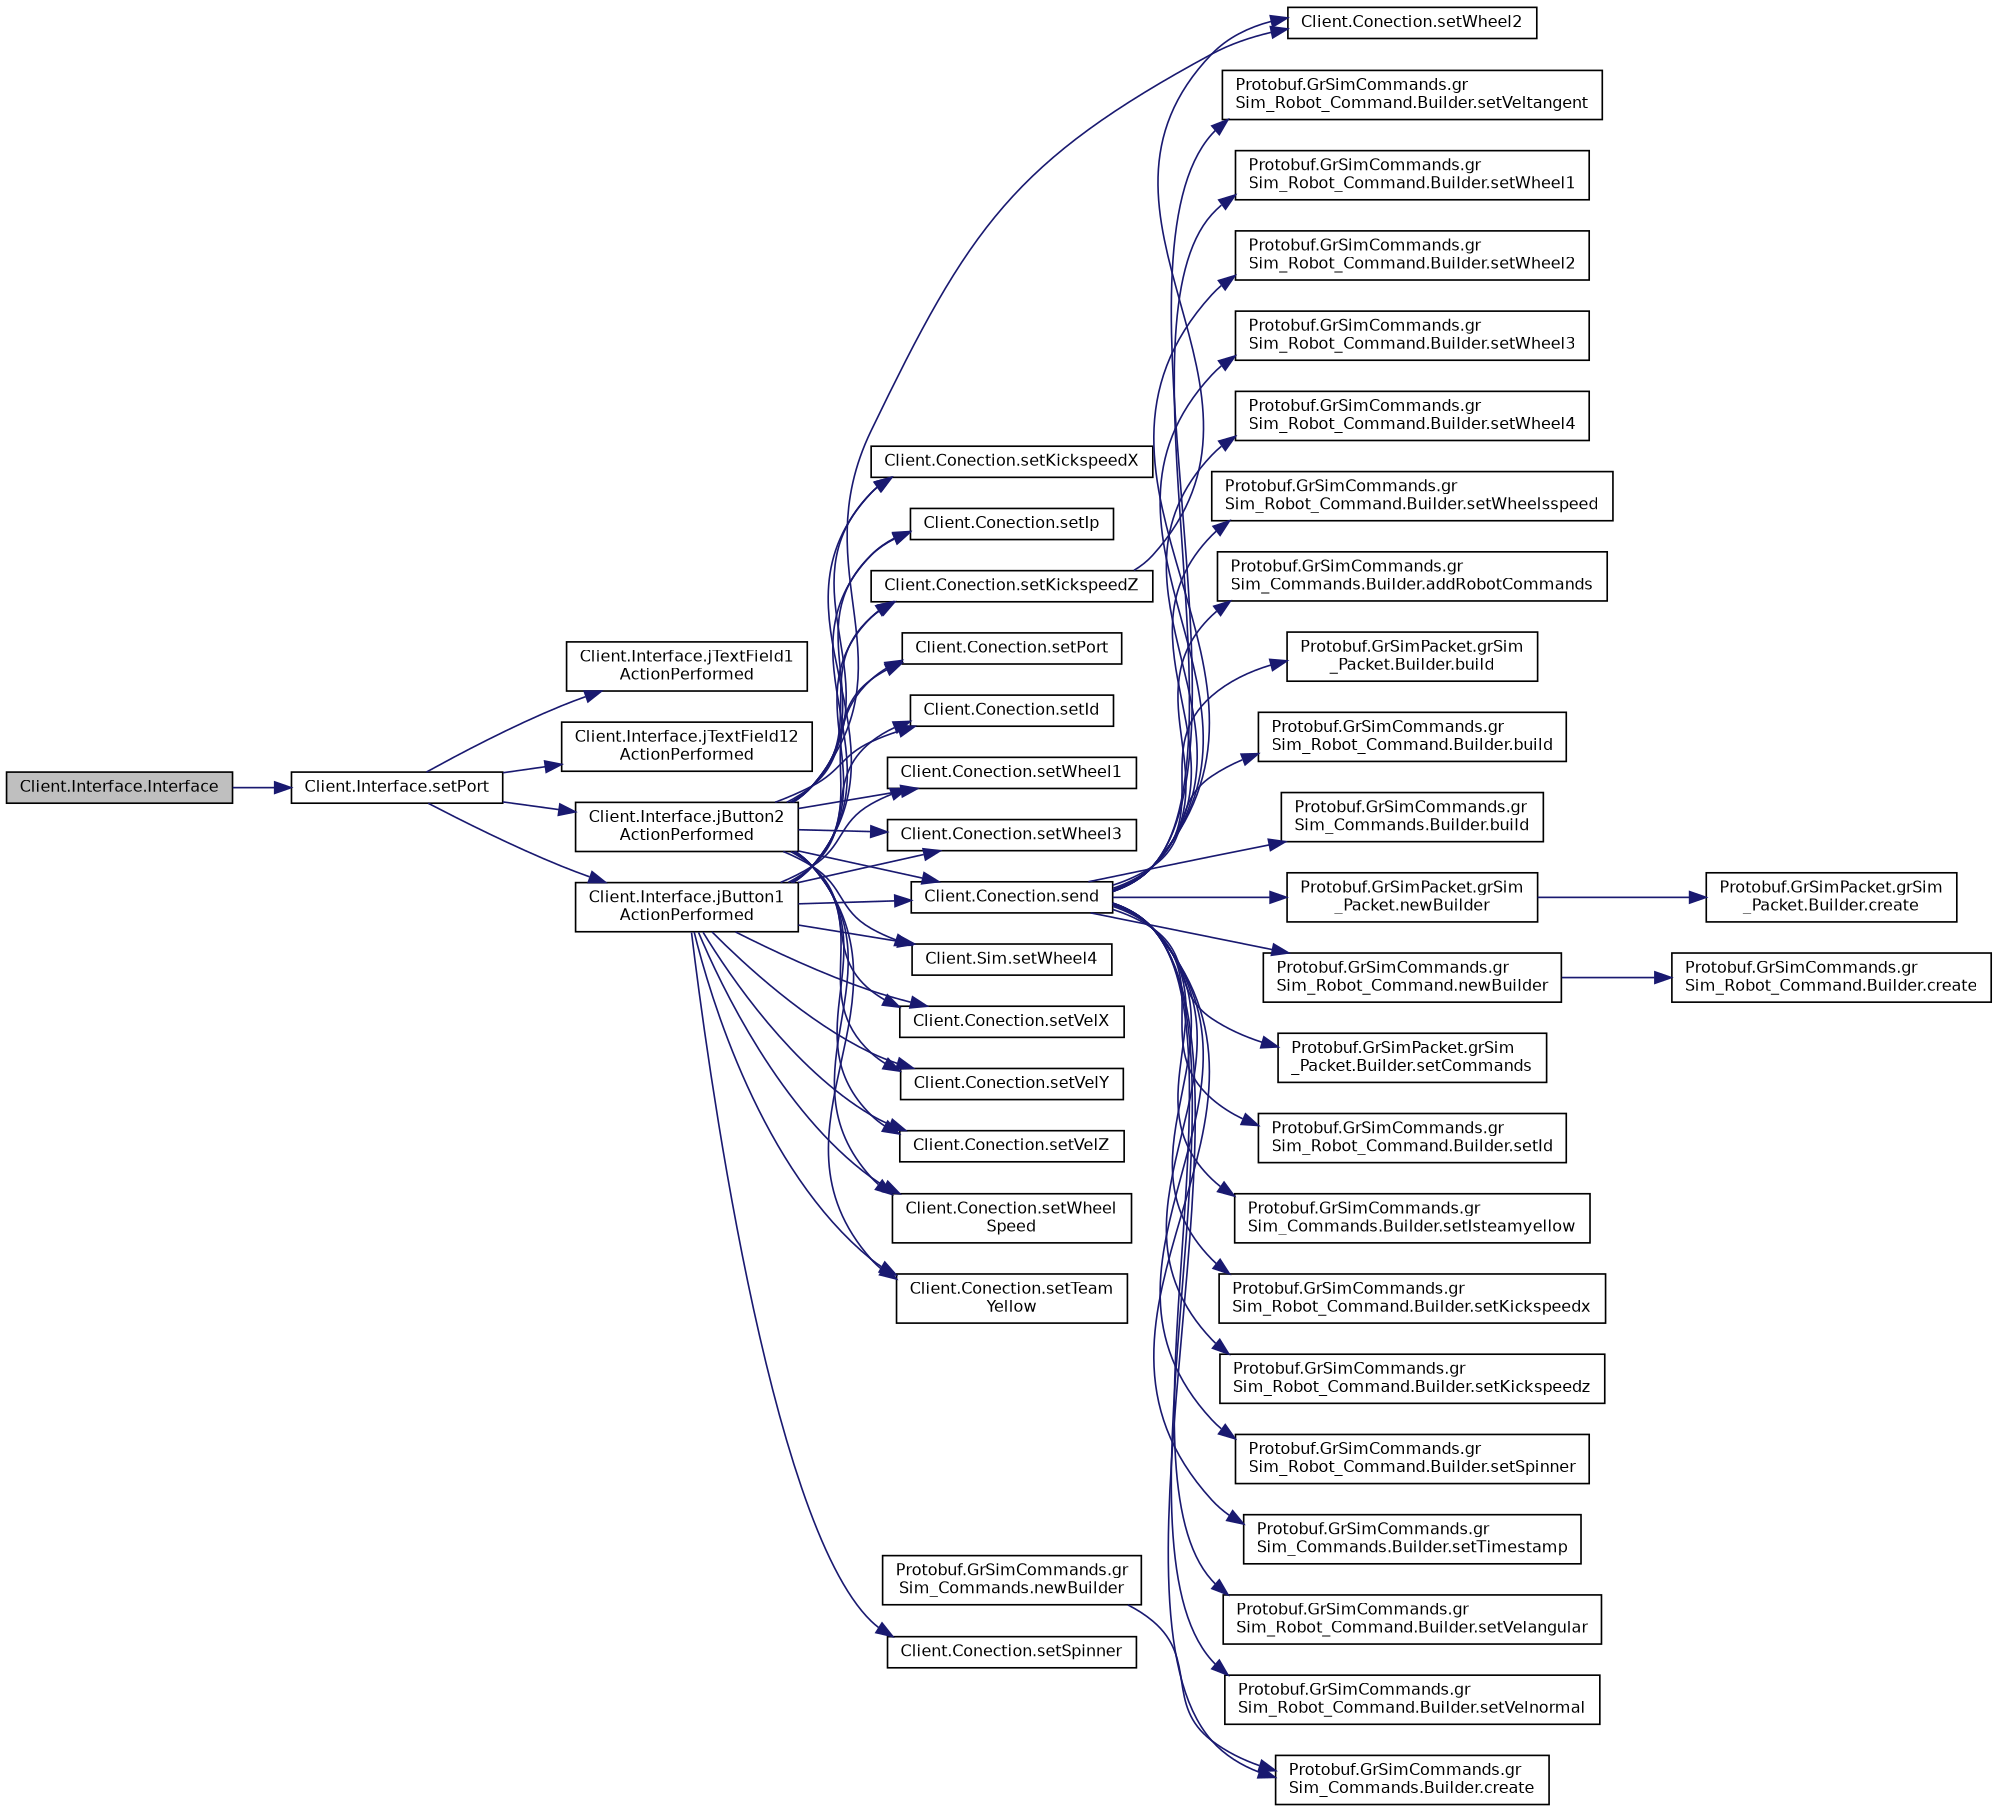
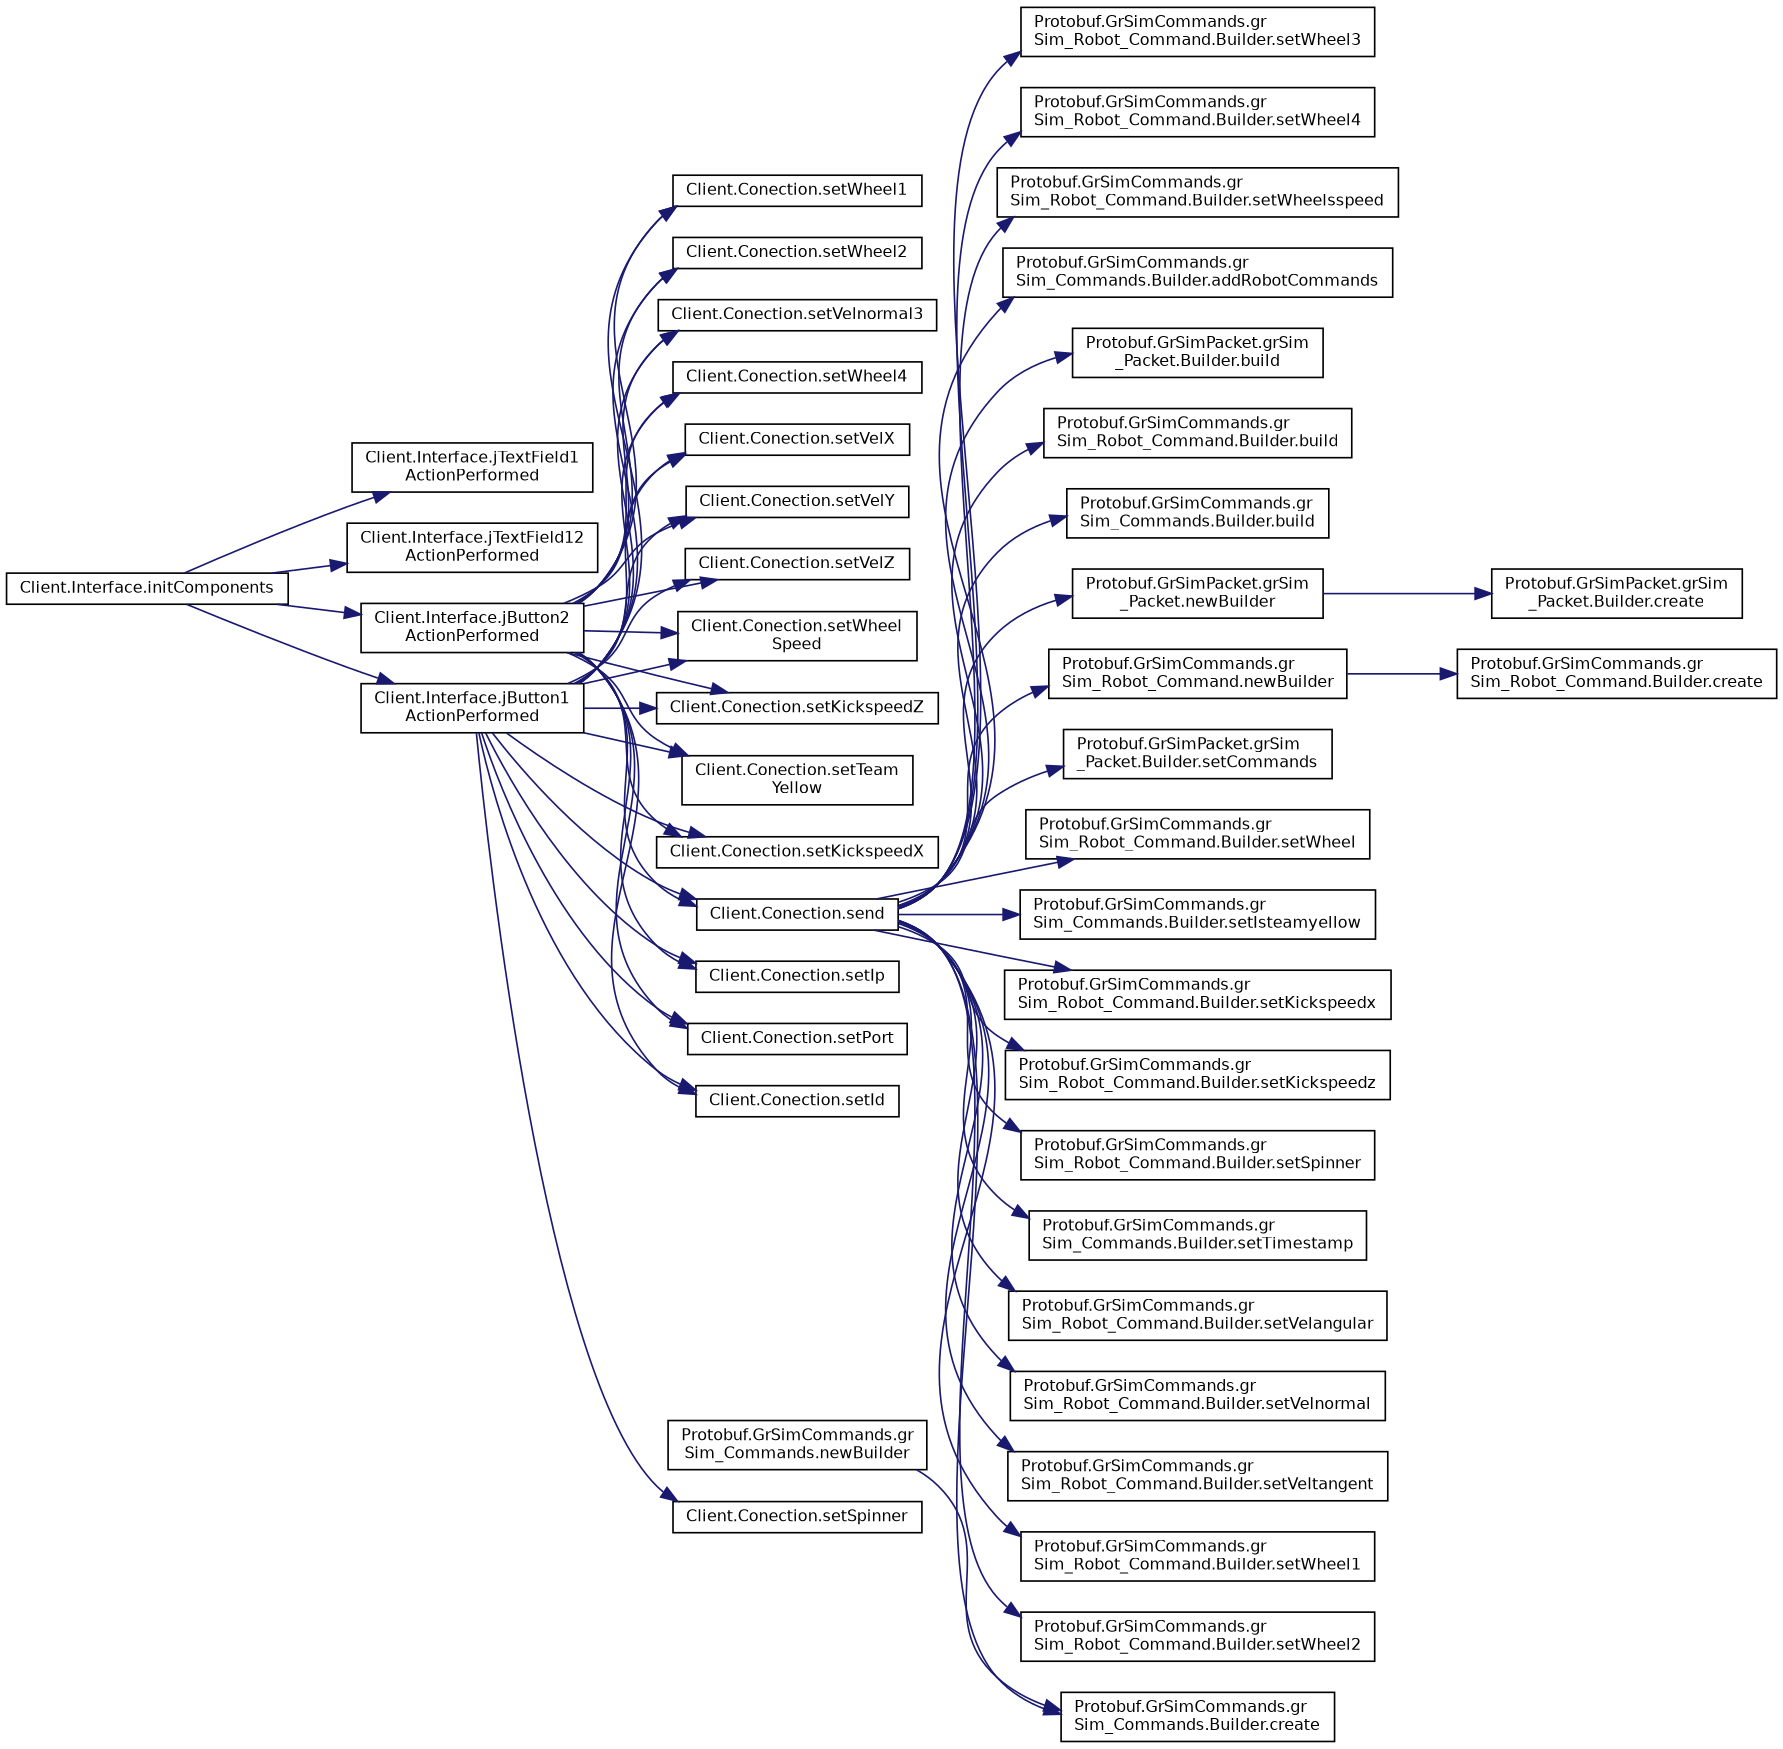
  digraph {
    rankdir=LR
    node [color=black fillcolor=white fontname=Helvetica fontsize=10 shape=record style=filled]
    edge [color=midnightblue fontname=Helvetica fontsize=10 labelfontname=Helvetica labelfontsize=10 style=solid]
-   n1 [fillcolor=grey75 fontcolor=black height=0.2 label="Client.Interface.Interface" width=0.4]
-   n2 [height=0.2 label="Client.Interface.setPort" width=0.4]
+   n2 [height=0.2 label="Client.Interface.initComponents" width=0.4]
    n3 [height=0.2 label="Client.Interface.jTextField1\lActionPerformed" width=0.4]
    n4 [height=0.2 label="Client.Interface.jTextField12\lActionPerformed" width=0.4]
    n5 [height=0.2 label="Client.Interface.jButton1\lActionPerformed" width=0.4]
    n6 [height=0.2 label="Client.Interface.jButton2\lActionPerformed" width=0.4]
    n7 [height=0.2 label="Client.Conection.setIp" width=0.4]
    n8 [height=0.2 label="Client.Conection.setPort" width=0.4]
    n9 [height=0.2 label="Client.Conection.setId" width=0.4]
    n10 [height=0.2 label="Client.Conection.setWheel1" width=0.4]
    n11 [height=0.2 label="Client.Conection.setWheel2" width=0.4]
-   n12 [height=0.2 label="Client.Conection.setWheel3" width=0.4]
-   n13 [height=0.2 label="Client.Sim.setWheel4" width=0.4]
+   n12 [height=0.2 label="Client.Conection.setVelnormal3" width=0.4]
+   n13 [height=0.2 label="Client.Conection.setWheel4" width=0.4]
    n14 [height=0.2 label="Client.Conection.setVelX" width=0.4]
    n15 [height=0.2 label="Client.Conection.setVelY" width=0.4]
    n16 [height=0.2 label="Client.Conection.setVelZ" width=0.4]
    n17 [height=0.2 label="Client.Conection.setWheel\lSpeed" width=0.4]
    n18 [height=0.2 label="Client.Conection.setKickspeedZ" width=0.4]
    n19 [height=0.2 label="Client.Conection.setTeam\lYellow" width=0.4]
    n20 [height=0.2 label="Client.Conection.setKickspeedX" width=0.4]
    n21 [height=0.2 label="Client.Conection.setSpinner" width=0.4]
    n22 [height=0.2 label="Client.Conection.send" width=0.4]
    n23 [height=0.2 label="Protobuf.GrSimCommands.gr\lSim_Commands.Builder.addRobotCommands" width=0.4]
    n24 [height=0.2 label="Protobuf.GrSimPacket.grSim\l_Packet.Builder.build" width=0.4]
    n25 [height=0.2 label="Protobuf.GrSimCommands.gr\lSim_Robot_Command.Builder.build" width=0.4]
    n26 [height=0.2 label="Protobuf.GrSimCommands.gr\lSim_Commands.Builder.build" width=0.4]
    n27 [height=0.2 label="Protobuf.GrSimPacket.grSim\l_Packet.newBuilder" width=0.4]
    n28 [height=0.2 label="Protobuf.GrSimCommands.gr\lSim_Robot_Command.newBuilder" width=0.4]
    n29 [height=0.2 label="Protobuf.GrSimPacket.grSim\l_Packet.Builder.setCommands" width=0.4]
-   n30 [height=0.2 label="Protobuf.GrSimCommands.gr\lSim_Robot_Command.Builder.setId" width=0.4]
+   n30 [height=0.2 label="Protobuf.GrSimCommands.gr\lSim_Robot_Command.Builder.setWheel" width=0.4]
    n31 [height=0.2 label="Protobuf.GrSimCommands.gr\lSim_Commands.Builder.setIsteamyellow" width=0.4]
    n32 [height=0.2 label="Protobuf.GrSimCommands.gr\lSim_Robot_Command.Builder.setKickspeedx" width=0.4]
    n33 [height=0.2 label="Protobuf.GrSimCommands.gr\lSim_Robot_Command.Builder.setKickspeedz" width=0.4]
    n34 [height=0.2 label="Protobuf.GrSimCommands.gr\lSim_Robot_Command.Builder.setSpinner" width=0.4]
    n35 [height=0.2 label="Protobuf.GrSimCommands.gr\lSim_Commands.Builder.setTimestamp" width=0.4]
    n36 [height=0.2 label="Protobuf.GrSimCommands.gr\lSim_Robot_Command.Builder.setVelangular" width=0.4]
    n37 [height=0.2 label="Protobuf.GrSimCommands.gr\lSim_Robot_Command.Builder.setVelnormal" width=0.4]
    n38 [height=0.2 label="Protobuf.GrSimCommands.gr\lSim_Robot_Command.Builder.setVeltangent" width=0.4]
    n39 [height=0.2 label="Protobuf.GrSimCommands.gr\lSim_Robot_Command.Builder.setWheel1" width=0.4]
    n40 [height=0.2 label="Protobuf.GrSimCommands.gr\lSim_Robot_Command.Builder.setWheel2" width=0.4]
    n41 [height=0.2 label="Protobuf.GrSimCommands.gr\lSim_Robot_Command.Builder.setWheel3" width=0.4]
    n42 [height=0.2 label="Protobuf.GrSimCommands.gr\lSim_Robot_Command.Builder.setWheel4" width=0.4]
    n43 [height=0.2 label="Protobuf.GrSimCommands.gr\lSim_Robot_Command.Builder.setWheelsspeed" width=0.4]
    n44 [height=0.2 label="Protobuf.GrSimCommands.gr\lSim_Commands.Builder.create" width=0.4]
    n45 [height=0.2 label="Protobuf.GrSimPacket.grSim\l_Packet.Builder.create" width=0.4]
    n46 [height=0.2 label="Protobuf.GrSimCommands.gr\lSim_Robot_Command.Builder.create" width=0.4]
    n47 [height=0.2 label="Protobuf.GrSimCommands.gr\lSim_Commands.newBuilder" width=0.4]
-   n1 -> n2
    n2 -> n3
    n2 -> n4
    n2 -> n5
    n2 -> n6
    n5 -> n7
    n5 -> n8
    n5 -> n9
    n5 -> n10
-   n18 -> n11
+   n5 -> n11
    n5 -> n12
    n5 -> n13
    n5 -> n14
    n5 -> n15
    n5 -> n16
    n5 -> n17
    n5 -> n18
    n5 -> n19
    n5 -> n20
    n5 -> n21
    n5 -> n22
    n6 -> n7
    n6 -> n8
    n6 -> n9
    n6 -> n10
    n6 -> n11
    n6 -> n12
    n6 -> n13
    n6 -> n14
    n6 -> n15
    n6 -> n16
    n6 -> n17
    n6 -> n18
    n6 -> n19
    n6 -> n20
    n6 -> n22
    n22 -> n23
    n22 -> n24
    n22 -> n25
    n22 -> n26
    n22 -> n27
    n22 -> n28
    n22 -> n29
    n22 -> n30
    n22 -> n31
    n22 -> n32
    n22 -> n33
    n22 -> n34
    n22 -> n35
    n22 -> n36
    n22 -> n37
    n22 -> n38
    n22 -> n39
    n22 -> n40
    n22 -> n41
    n22 -> n42
    n22 -> n43
    n22 -> n44
    n27 -> n45
    n28 -> n46
    n47 -> n44
  }
